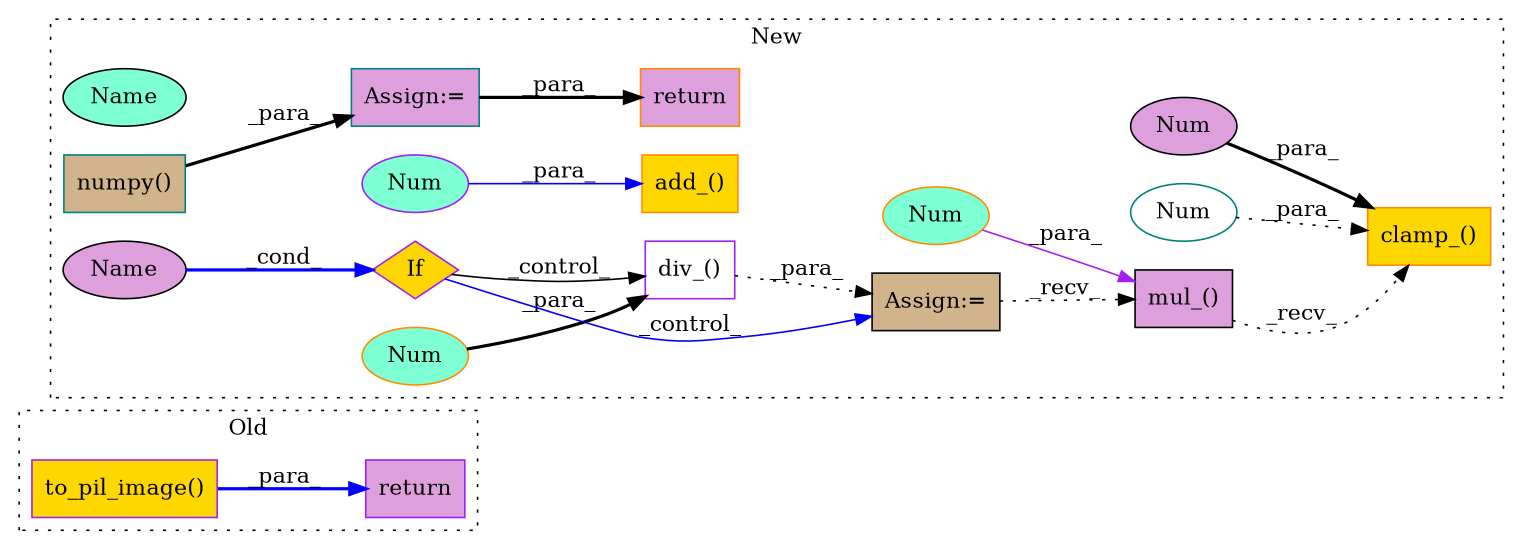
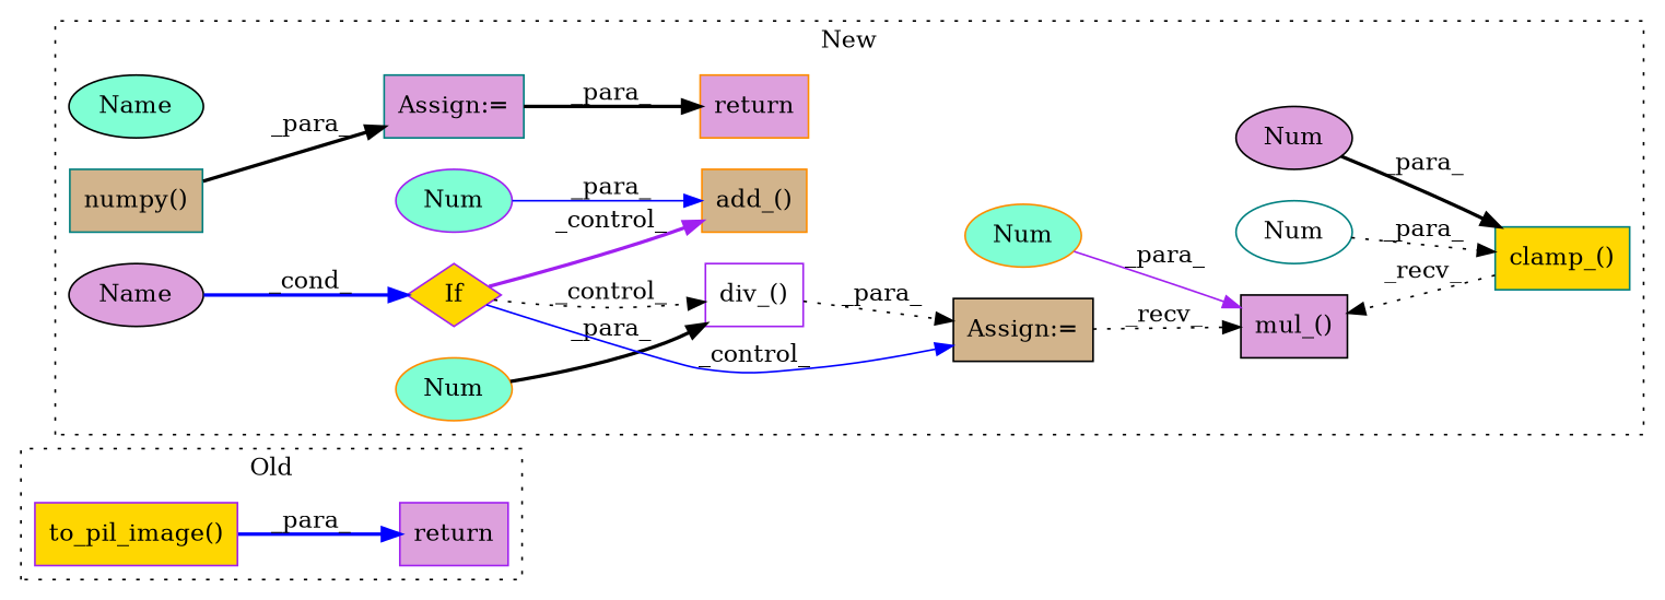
  digraph {
    rankdir=LR
    node [a=75 color=purple fillcolor=plum l=3 s=2921 shape=box style=filled]
    edge [color=black style=bold]
    n1 [a=93 l=7 label=return s=2396]
    n2 [fillcolor=gold l="15,1" label="to_pil_image()" s="2403,2424"]
    n3 [fillcolor=white l="22,1" label="div_()" s="2950,2975"]
    n4 [a=93 color=darkorange l=7 label=return s=3102]
    n5 [a=76 color=darkorange fillcolor=aquamarine label=Num s=2972 shape=ellipse]
    n6 [a=96 fillcolor=gold label=If s=2918 shape=diamond]
-   n7 [color=darkorange fillcolor=gold l="12,1" label="add_()" s="2950,2965"]
+   n7 [color=darkorange fillcolor=tan l="12,1" label="add_()" s="2950,2965"]
    n8 [a=76 fillcolor=aquamarine label=Num s=2962 shape=ellipse]
    n9 [a=87 color=black fillcolor=aquamarine l=10 label=Name shape=ellipse]
    n10 [color=teal fillcolor=tan l=90 label="numpy()" s=3005]
    n11 [a=68 color=black fillcolor=tan label="Assign:=" s=2947]
    n12 [a=68 color=teal label="Assign:=" s=2986]
    n13 [color=black l="23,1" label="mul_()" s="3005,3031"]
    n14 [a=76 color=darkorange fillcolor=aquamarine label=Num s=3028 shape=ellipse]
-   n15 [color=darkorange fillcolor=gold l="35,1" label="clamp_()" s="3005,3046"]
+   n15 [color=teal fillcolor=gold l="35,1" label="clamp_()" s="3005,3046"]
    n16 [a=76 color=black label=Num s=3043 shape=ellipse]
    n17 [a=76 color=teal fillcolor=white l=1 label=Num s=3040 shape=ellipse]
    n18 [a=87 color=black l=10 label=Name shape=ellipse]
    subgraph cluster_1 {
      label=Old
      style=dotted
      n1
      n2
    }
    subgraph cluster_2 {
      label=New
      style=dotted
      n3
      n4
      n5
      n6
      n7
      n8
      n9
      n10
      n11
      n12
      n13
      n14
      n15
      n16
      n17
      n18
    }
    n2 -> n1 [color=blue label=_para_]
    n3 -> n11 [label=_para_ style=dotted]
    n5 -> n3 [label=_para_]
-   n6 -> n3 [label=_control_ style=solid]
+   n6 -> n3 [label=_control_ style=dotted]
+   n6 -> n7 [color=purple label=_control_]
    n6 -> n11 [color=blue label=_control_ style=solid]
    n8 -> n7 [color=blue label=_para_ style=solid]
    n10 -> n12 [label=_para_]
    n11 -> n13 [label=_recv_ style=dotted]
    n12 -> n4 [label=_para_]
-   n13 -> n15 [label=_recv_ style=dotted]
+   n15 -> n13 [label=_recv_ style=dotted]
    n14 -> n13 [color=purple label=_para_ style=solid]
    n16 -> n15 [label=_para_]
    n17 -> n15 [label=_para_ style=dotted]
    n18 -> n6 [color=blue label=_cond_]
  }
